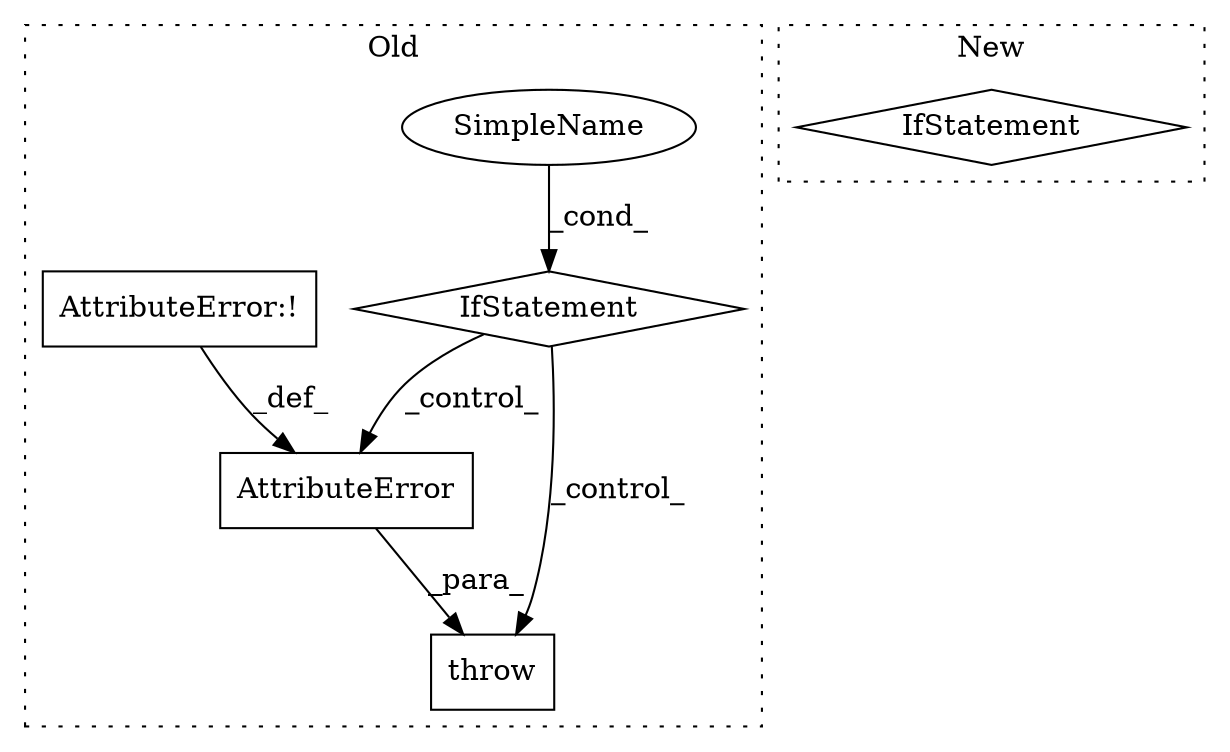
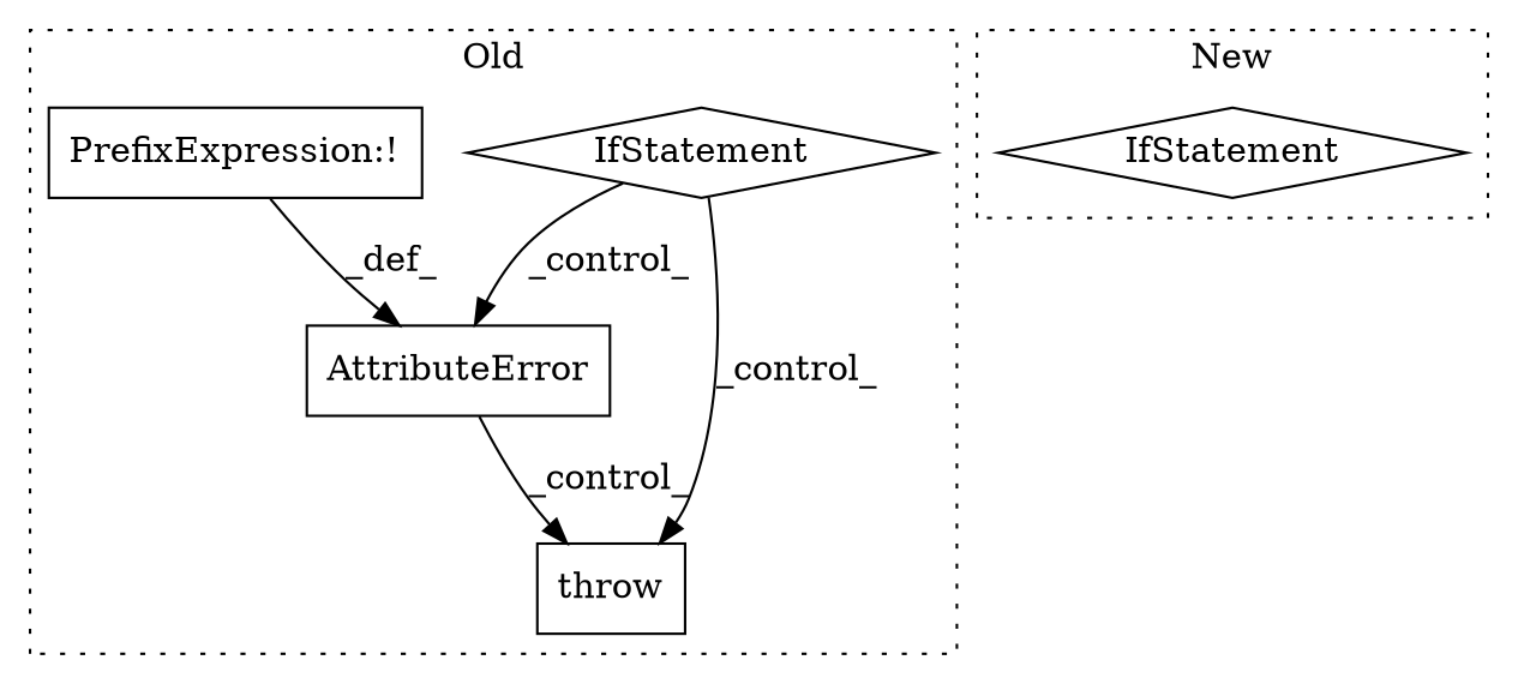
  digraph {
    node [a=25 l="4,2" shape=box]
    n1 [a=32 l="15,1" label=AttributeError s="2110,2168"]
    n2 [a=53 l=6 label=throw s=2104]
-   n3 [a=42 label=SimpleName shape=ellipse l=""]
    n4 [label=IfStatement s="2054,2092" shape=diamond]
-   n5 [a=38 l=1 label="AttributeError:!" s=2058]
+   n5 [a=38 l=1 label="PrefixExpression:!" s=2058]
    n6 [label=IfStatement s="1706,1743" shape=diamond]
    subgraph cluster_1 {
      label=Old
      style=dotted
      n1
      n2
-     n3
      n4
      n5
    }
    subgraph cluster_2 {
      label=New
      style=dotted
      n6
    }
-   n1 -> n2 [label=_para_]
-   n3 -> n4 [label=_cond_]
+   n1 -> n2 [label=_control_]
    n4 -> n1 [label=_control_]
    n4 -> n2 [label=_control_]
    n5 -> n1 [label=_def_]
  }
